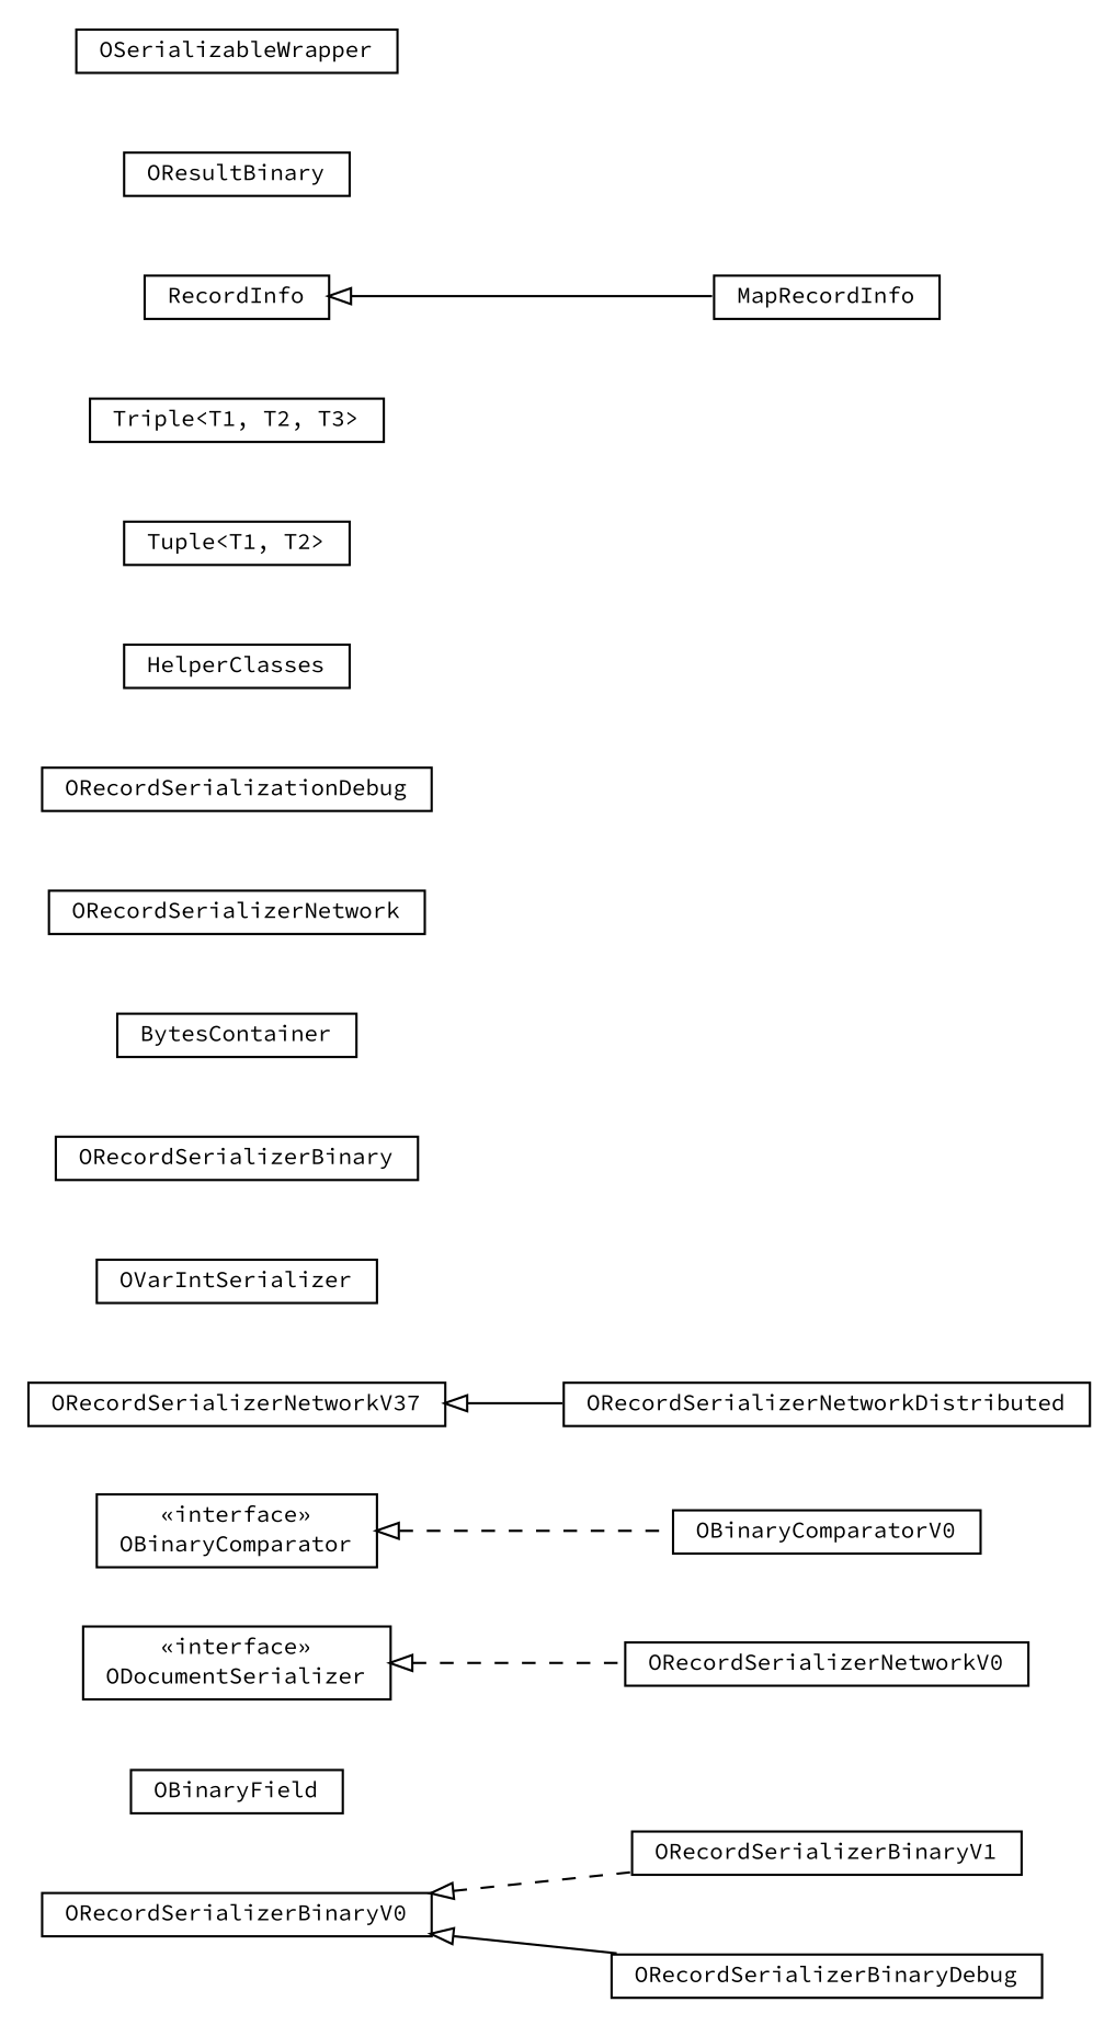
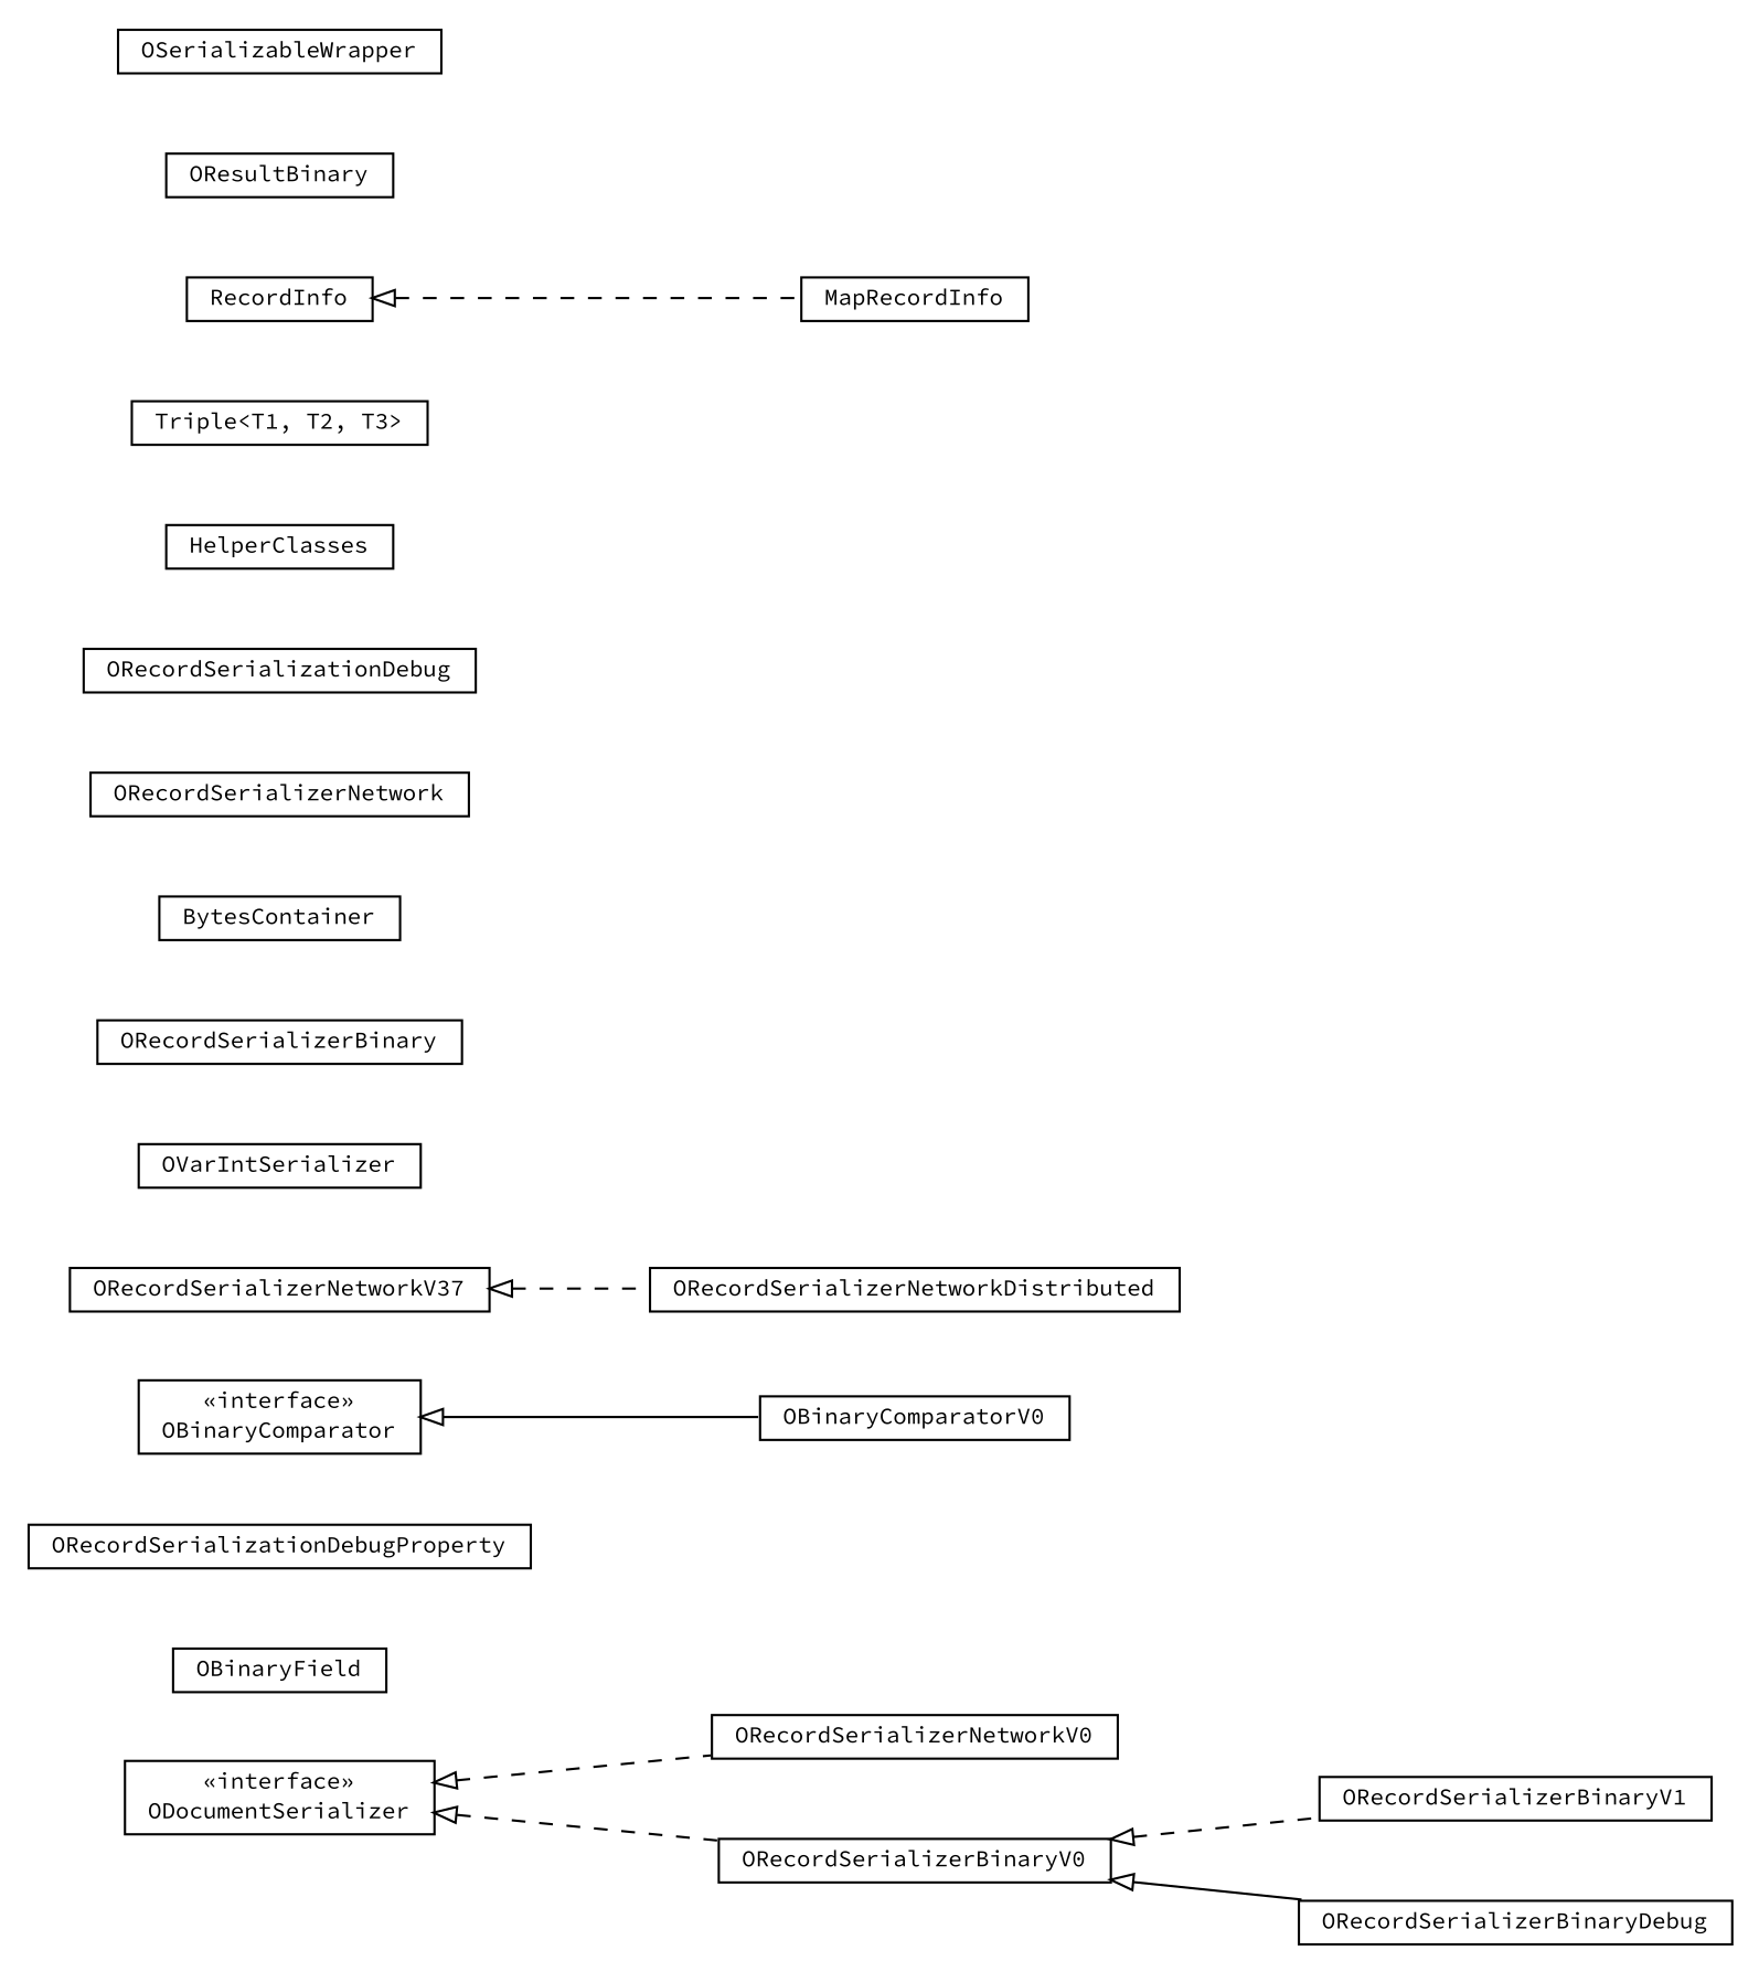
  digraph {
    fontname="Source Code Pro"
    nodesep=0.25
    rankdir=LR
    ranksep=0.5
    node [fontcolor=black fontname="Source Code Pro" fontsize=10.0 shape=plaintext]
    edge [arrowtail=empty dir=back fontname="Source Code Pro" fontsize=10 headport=p labelfontname=Helvetica labelfontsize=10 style=dashed tailport=p]
    n1 [label=<<table title="com.orientechnologies.orient.core.serialization.serializer.record.binary.ORecordSerializerBinaryV1" border="0" cellborder="1" cellspacing="0" cellpadding="2" port="p" href="./ORecordSerializerBinaryV1.html"> 		<tr><td><table border="0" cellspacing="0" cellpadding="1"> <tr><td align="center" balign="center"> ORecordSerializerBinaryV1 </td></tr> 		</table></td></tr> 		</table>>]
    n2 [label=<<table title="com.orientechnologies.orient.core.serialization.serializer.record.binary.OBinaryField" border="0" cellborder="1" cellspacing="0" cellpadding="2" port="p" href="./OBinaryField.html"> 		<tr><td><table border="0" cellspacing="0" cellpadding="1"> <tr><td align="center" balign="center"> OBinaryField </td></tr> 		</table></td></tr> 		</table>>]
+   n3 [label=<<table title="com.orientechnologies.orient.core.serialization.serializer.record.binary.ORecordSerializationDebugProperty" border="0" cellborder="1" cellspacing="0" cellpadding="2" port="p" href="./ORecordSerializationDebugProperty.html"> 		<tr><td><table border="0" cellspacing="0" cellpadding="1"> <tr><td align="center" balign="center"> ORecordSerializationDebugProperty </td></tr> 		</table></td></tr> 		</table>>]
    n4 [label=<<table title="com.orientechnologies.orient.core.serialization.serializer.record.binary.ORecordSerializerNetworkV0" border="0" cellborder="1" cellspacing="0" cellpadding="2" port="p" href="./ORecordSerializerNetworkV0.html"> 		<tr><td><table border="0" cellspacing="0" cellpadding="1"> <tr><td align="center" balign="center"> ORecordSerializerNetworkV0 </td></tr> 		</table></td></tr> 		</table>>]
    n5 [label=<<table title="com.orientechnologies.orient.core.serialization.serializer.record.binary.OBinaryComparator" border="0" cellborder="1" cellspacing="0" cellpadding="2" port="p" href="./OBinaryComparator.html"> 		<tr><td><table border="0" cellspacing="0" cellpadding="1"> <tr><td align="center" balign="center"> &#171;interface&#187; </td></tr> <tr><td align="center" balign="center"> OBinaryComparator </td></tr> 		</table></td></tr> 		</table>>]
    n6 [label=<<table title="com.orientechnologies.orient.core.serialization.serializer.record.binary.OBinaryComparatorV0" border="0" cellborder="1" cellspacing="0" cellpadding="2" port="p" href="./OBinaryComparatorV0.html"> 		<tr><td><table border="0" cellspacing="0" cellpadding="1"> <tr><td align="center" balign="center"> OBinaryComparatorV0 </td></tr> 		</table></td></tr> 		</table>>]
    n7 [label=<<table title="com.orientechnologies.orient.core.serialization.serializer.record.binary.ORecordSerializerNetworkDistributed" border="0" cellborder="1" cellspacing="0" cellpadding="2" port="p" href="./ORecordSerializerNetworkDistributed.html"> 		<tr><td><table border="0" cellspacing="0" cellpadding="1"> <tr><td align="center" balign="center"> ORecordSerializerNetworkDistributed </td></tr> 		</table></td></tr> 		</table>>]
    n8 [label=<<table title="com.orientechnologies.orient.core.serialization.serializer.record.binary.OVarIntSerializer" border="0" cellborder="1" cellspacing="0" cellpadding="2" port="p" href="./OVarIntSerializer.html"> 		<tr><td><table border="0" cellspacing="0" cellpadding="1"> <tr><td align="center" balign="center"> OVarIntSerializer </td></tr> 		</table></td></tr> 		</table>>]
    n9 [label=<<table title="com.orientechnologies.orient.core.serialization.serializer.record.binary.ORecordSerializerBinary" border="0" cellborder="1" cellspacing="0" cellpadding="2" port="p" href="./ORecordSerializerBinary.html"> 		<tr><td><table border="0" cellspacing="0" cellpadding="1"> <tr><td align="center" balign="center"> ORecordSerializerBinary </td></tr> 		</table></td></tr> 		</table>>]
    n10 [label=<<table title="com.orientechnologies.orient.core.serialization.serializer.record.binary.BytesContainer" border="0" cellborder="1" cellspacing="0" cellpadding="2" port="p" href="./BytesContainer.html"> 		<tr><td><table border="0" cellspacing="0" cellpadding="1"> <tr><td align="center" balign="center"> BytesContainer </td></tr> 		</table></td></tr> 		</table>>]
    n11 [label=<<table title="com.orientechnologies.orient.core.serialization.serializer.record.binary.ORecordSerializerNetwork" border="0" cellborder="1" cellspacing="0" cellpadding="2" port="p" href="./ORecordSerializerNetwork.html"> 		<tr><td><table border="0" cellspacing="0" cellpadding="1"> <tr><td align="center" balign="center"> ORecordSerializerNetwork </td></tr> 		</table></td></tr> 		</table>>]
    n12 [label=<<table title="com.orientechnologies.orient.core.serialization.serializer.record.binary.ORecordSerializationDebug" border="0" cellborder="1" cellspacing="0" cellpadding="2" port="p" href="./ORecordSerializationDebug.html"> 		<tr><td><table border="0" cellspacing="0" cellpadding="1"> <tr><td align="center" balign="center"> ORecordSerializationDebug </td></tr> 		</table></td></tr> 		</table>>]
    n13 [label=<<table title="com.orientechnologies.orient.core.serialization.serializer.record.binary.HelperClasses" border="0" cellborder="1" cellspacing="0" cellpadding="2" port="p" href="./HelperClasses.html"> 		<tr><td><table border="0" cellspacing="0" cellpadding="1"> <tr><td align="center" balign="center"> HelperClasses </td></tr> 		</table></td></tr> 		</table>>]
-   n14 [label=<<table title="com.orientechnologies.orient.core.serialization.serializer.record.binary.HelperClasses.Tuple" border="0" cellborder="1" cellspacing="0" cellpadding="2" port="p" href="./HelperClasses.Tuple.html"> 		<tr><td><table border="0" cellspacing="0" cellpadding="1"> <tr><td align="center" balign="center"> Tuple&lt;T1, T2&gt; </td></tr> 		</table></td></tr> 		</table>>]
    n15 [label=<<table title="com.orientechnologies.orient.core.serialization.serializer.record.binary.HelperClasses.Triple" border="0" cellborder="1" cellspacing="0" cellpadding="2" port="p" href="./HelperClasses.Triple.html"> 		<tr><td><table border="0" cellspacing="0" cellpadding="1"> <tr><td align="center" balign="center"> Triple&lt;T1, T2, T3&gt; </td></tr> 		</table></td></tr> 		</table>>]
    n16 [label=<<table title="com.orientechnologies.orient.core.serialization.serializer.record.binary.HelperClasses.RecordInfo" border="0" cellborder="1" cellspacing="0" cellpadding="2" port="p" href="./HelperClasses.RecordInfo.html"> 		<tr><td><table border="0" cellspacing="0" cellpadding="1"> <tr><td align="center" balign="center"> RecordInfo </td></tr> 		</table></td></tr> 		</table>>]
    n17 [label=<<table title="com.orientechnologies.orient.core.serialization.serializer.record.binary.HelperClasses.MapRecordInfo" border="0" cellborder="1" cellspacing="0" cellpadding="2" port="p" href="./HelperClasses.MapRecordInfo.html"> 		<tr><td><table border="0" cellspacing="0" cellpadding="1"> <tr><td align="center" balign="center"> MapRecordInfo </td></tr> 		</table></td></tr> 		</table>>]
    n18 [label=<<table title="com.orientechnologies.orient.core.serialization.serializer.record.binary.ORecordSerializerBinaryV0" border="0" cellborder="1" cellspacing="0" cellpadding="2" port="p" href="./ORecordSerializerBinaryV0.html"> 		<tr><td><table border="0" cellspacing="0" cellpadding="1"> <tr><td align="center" balign="center"> ORecordSerializerBinaryV0 </td></tr> 		</table></td></tr> 		</table>>]
    n19 [label=<<table title="com.orientechnologies.orient.core.serialization.serializer.record.binary.ORecordSerializerBinaryDebug" border="0" cellborder="1" cellspacing="0" cellpadding="2" port="p" href="./ORecordSerializerBinaryDebug.html"> 		<tr><td><table border="0" cellspacing="0" cellpadding="1"> <tr><td align="center" balign="center"> ORecordSerializerBinaryDebug </td></tr> 		</table></td></tr> 		</table>>]
    n20 [label=<<table title="com.orientechnologies.orient.core.serialization.serializer.record.binary.ODocumentSerializer" border="0" cellborder="1" cellspacing="0" cellpadding="2" port="p" href="./ODocumentSerializer.html"> 		<tr><td><table border="0" cellspacing="0" cellpadding="1"> <tr><td align="center" balign="center"> &#171;interface&#187; </td></tr> <tr><td align="center" balign="center"> ODocumentSerializer </td></tr> 		</table></td></tr> 		</table>>]
    n21 [label=<<table title="com.orientechnologies.orient.core.serialization.serializer.record.binary.OResultBinary" border="0" cellborder="1" cellspacing="0" cellpadding="2" port="p" href="./OResultBinary.html"> 		<tr><td><table border="0" cellspacing="0" cellpadding="1"> <tr><td align="center" balign="center"> OResultBinary </td></tr> 		</table></td></tr> 		</table>>]
    n22 [label=<<table title="com.orientechnologies.orient.core.serialization.serializer.record.binary.OSerializableWrapper" border="0" cellborder="1" cellspacing="0" cellpadding="2" port="p" href="./OSerializableWrapper.html"> 		<tr><td><table border="0" cellspacing="0" cellpadding="1"> <tr><td align="center" balign="center"> OSerializableWrapper </td></tr> 		</table></td></tr> 		</table>>]
    n23 [label=<<table title="com.orientechnologies.orient.core.serialization.serializer.record.binary.ORecordSerializerNetworkV37" border="0" cellborder="1" cellspacing="0" cellpadding="2" port="p" href="./ORecordSerializerNetworkV37.html"> 		<tr><td><table border="0" cellspacing="0" cellpadding="1"> <tr><td align="center" balign="center"> ORecordSerializerNetworkV37 </td></tr> 		</table></td></tr> 		</table>>]
-   n5 -> n6
-   n16 -> n17 [style=""]
+   n5 -> n6 [style=solid]
+   n16 -> n17
    n18 -> n1
    n18 -> n19 [style=""]
    n20 -> n4
-   n23 -> n7 [style=""]
+   n20 -> n18
+   n23 -> n7
  }
